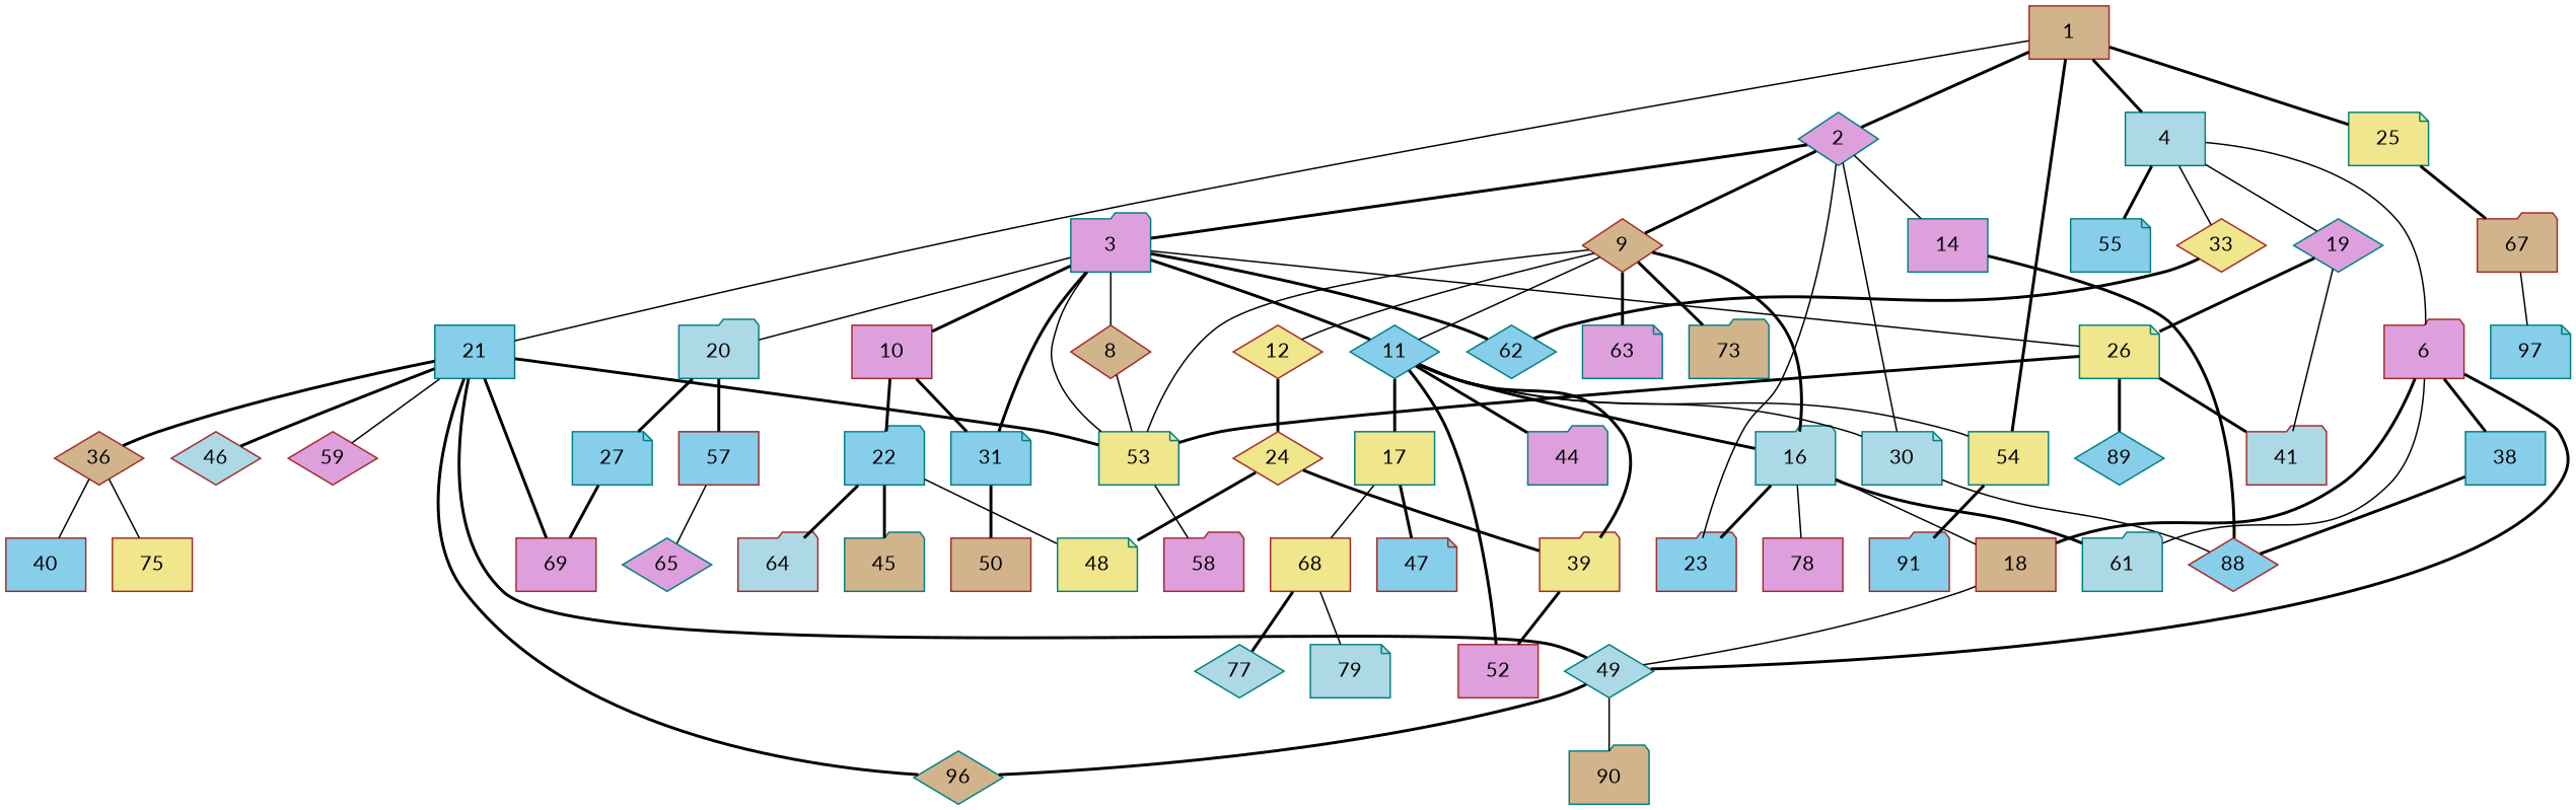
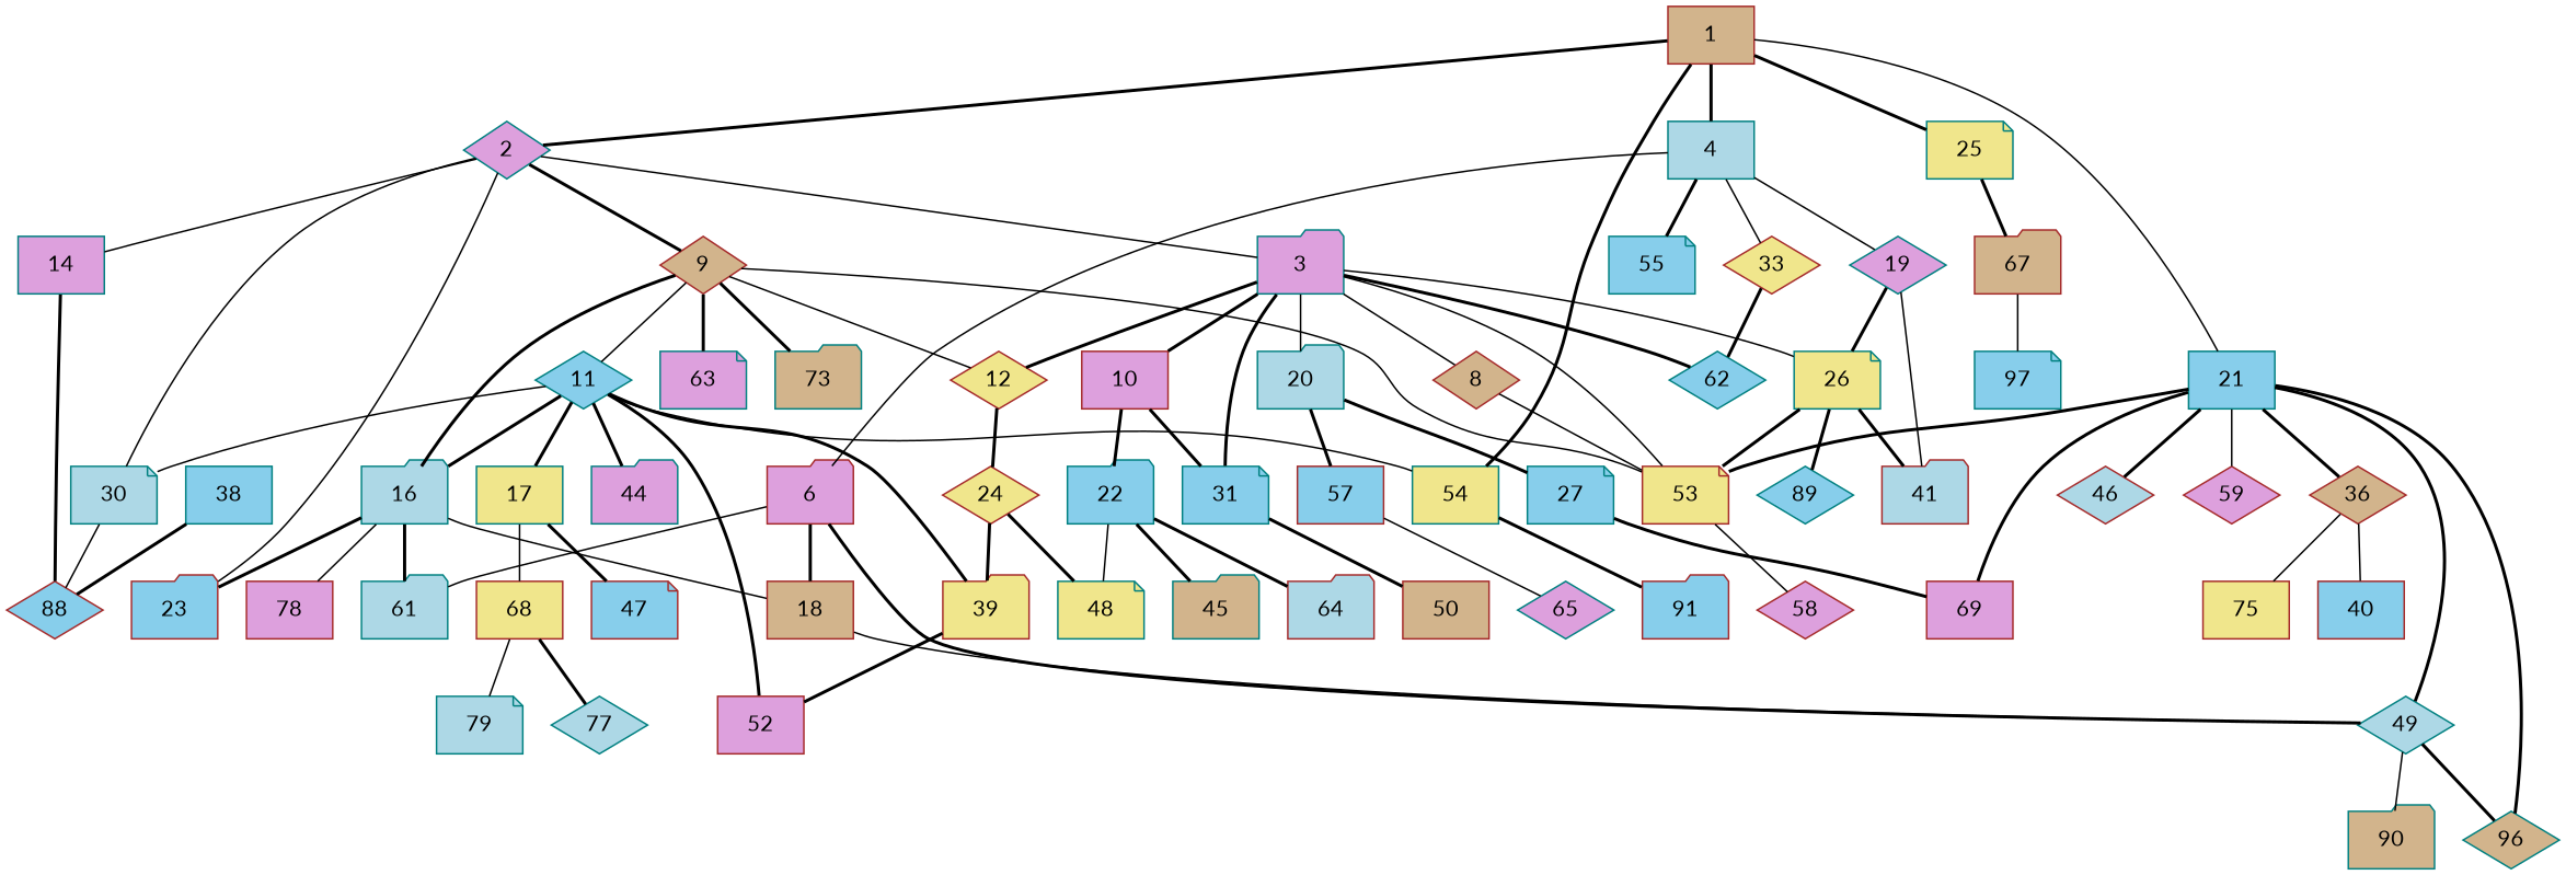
  graph {
    fontname=Lato
    node [color=teal fillcolor=skyblue fontname=Lato shape=diamond style=filled]
    edge [fontname=Lato style=bold]
    1 [color=brown fillcolor=tan shape=box super="+94"]
    2 [fillcolor=plum super="+35"]
    4 [fillcolor=lightblue shape=box super="+5"]
    21 [shape=box super="+32"]
    25 [fillcolor=khaki shape=note super="+37"]
    54 [fillcolor=khaki shape=box super="+98"]
    3 [fillcolor=plum shape=folder super="+85"]
    9 [color=brown fillcolor=tan super="+13"]
    14 [fillcolor=plum shape=box super="+42"]
    23 [color=brown shape=folder]
    30 [fillcolor=lightblue shape=note]
    6 [color=brown fillcolor=plum shape=folder super="+7"]
    33 [color=brown fillcolor=khaki]
    55 [shape=note]
    19 [fillcolor=plum]
-   53 [fillcolor=khaki shape=note super="+99"]
+   53 [color=brown fillcolor=khaki shape=note super="+99"]
    49 [fillcolor=lightblue super="+92"]
    36 [color=brown fillcolor=tan]
    46 [color=brown fillcolor=lightblue]
    59 [color=brown fillcolor=plum]
    69 [color=brown fillcolor=plum shape=box super="+70"]
    96 [fillcolor=tan]
    67 [color=brown fillcolor=tan shape=folder super="+72"]
    91 [color=brown shape=folder]
    8 [color=brown fillcolor=tan super="+100"]
    10 [color=brown fillcolor=plum shape=box super="+81"]
    11 [super="+15"]
    20 [fillcolor=lightblue shape=folder]
    26 [fillcolor=khaki shape=note super="+93"]
    31 [shape=note super="+60"]
    62
    12 [color=brown fillcolor=khaki]
    16 [fillcolor=lightblue shape=folder super="+56"]
    63 [fillcolor=plum shape=note]
    73 [fillcolor=tan shape=folder]
    88 [color=brown super="+95"]
    22 [shape=folder super="+43"]
    17 [fillcolor=khaki shape=box super="+34"]
    39 [color=brown fillcolor=khaki shape=folder super="+82"]
    44 [fillcolor=plum shape=folder]
    52 [color=brown fillcolor=plum shape=box super="+86"]
    27 [shape=note super="+29"]
    57 [color=brown shape=box super="+80"]
    41 [color=brown fillcolor=lightblue shape=folder super="+83"]
    89
    50 [color=brown fillcolor=tan shape=box]
-   58 [color=brown fillcolor=plum shape=folder]
+   58 [color=brown fillcolor=plum]
    18 [color=brown fillcolor=tan shape=box super="+28"]
    38 [shape=box]
    61 [fillcolor=lightblue shape=folder]
    90 [fillcolor=tan shape=folder]
    24 [color=brown fillcolor=khaki super="+51"]
    78 [color=brown fillcolor=plum shape=box]
    45 [fillcolor=tan shape=folder]
    48 [fillcolor=khaki shape=note super="+71"]
    64 [color=brown fillcolor=lightblue shape=folder]
    47 [color=brown shape=note super="+66"]
    68 [color=brown fillcolor=khaki shape=box super="+74"]
    77 [fillcolor=lightblue super="+87"]
    79 [fillcolor=lightblue shape=note]
    65 [fillcolor=plum]
    40 [color=brown shape=box]
    75 [color=brown fillcolor=khaki shape=box super="+76"]
    97 [shape=note]
    1 -- 2
    1 -- 4 [weight=2]
    1 -- 21 [style=solid]
    1 -- 25
    1 -- 54
-   2 -- 3
+   2 -- 3 [style=solid]
    2 -- 9
    2 -- 14 [style=solid]
    2 -- 23 [style=solid]
    2 -- 30 [style=solid]
    4 -- 6 [style=solid]
    4 -- 33 [style=solid]
    4 -- 55
    4 -- 19 [style=solid]
    21 -- 53
    21 -- 49 [weight=2]
    21 -- 36
    21 -- 46
    21 -- 59 [style=solid]
    21 -- 69
    21 -- 96
    25 -- 67
    54 -- 91
    3 -- 53 [style=solid]
    3 -- 8 [style=solid]
    3 -- 10
-   3 -- 11
+   3 -- 12
    3 -- 20 [style=solid]
    3 -- 26 [style=solid]
    3 -- 31
    3 -- 62
    9 -- 53 [style=solid]
    9 -- 11 [style=solid]
    9 -- 12 [style=solid]
    9 -- 16
    9 -- 63
    9 -- 73
    14 -- 88
    30 -- 88 [style=solid]
    6 -- 49
    6 -- 18
-   6 -- 38
    6 -- 61 [style=solid]
    33 -- 62
    19 -- 26
    19 -- 41 [style=solid]
    53 -- 58 [style=solid]
    49 -- 96
    49 -- 90 [style=solid]
    36 -- 40 [style=solid]
    36 -- 75 [style=solid]
    67 -- 97 [style=solid]
    8 -- 53 [style=solid]
    10 -- 31
    10 -- 22
    11 -- 54 [style=solid]
    11 -- 30 [style=solid]
    11 -- 16
    11 -- 17
    11 -- 39
    11 -- 44
    11 -- 52
    20 -- 27
    20 -- 57
    26 -- 53
    26 -- 41
    26 -- 89
    31 -- 50
    12 -- 24
    16 -- 23
    16 -- 18 [style=solid]
    16 -- 61
    16 -- 78 [style=solid]
    22 -- 45
    22 -- 48 [style=solid]
    22 -- 64
    17 -- 47
    17 -- 68 [style=solid]
    39 -- 52
    27 -- 69
    57 -- 65 [style=solid]
    18 -- 49 [style=solid]
    38 -- 88
    24 -- 39
    24 -- 48
    68 -- 77
    68 -- 79 [style=solid]
  }
